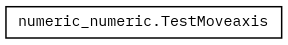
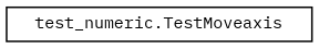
  digraph {
    rankdir=LR
    fontname="IBM Plex Mono"
-   n1 [color=black fillcolor=white fontname="IBM Plex Mono" fontsize=10 height=0.2 label="numeric_numeric.TestMoveaxis" shape=record style=filled width=0.4]
+   n1 [color=black fillcolor=white fontname="IBM Plex Mono" fontsize=10 height=0.2 label="test_numeric.TestMoveaxis" shape=record style=filled width=0.4]
  }
